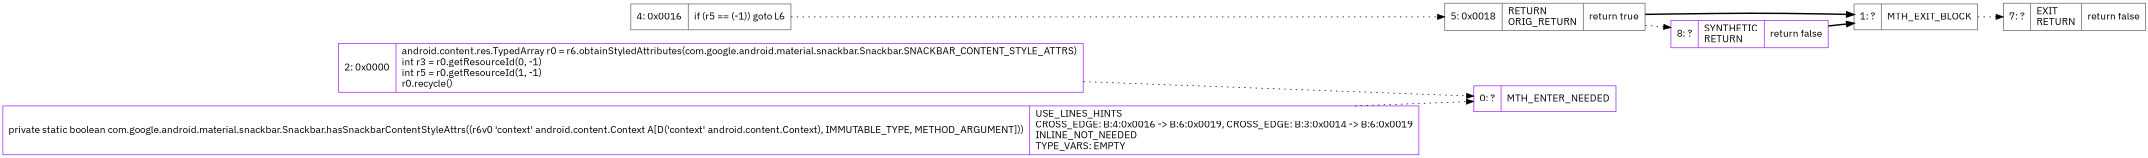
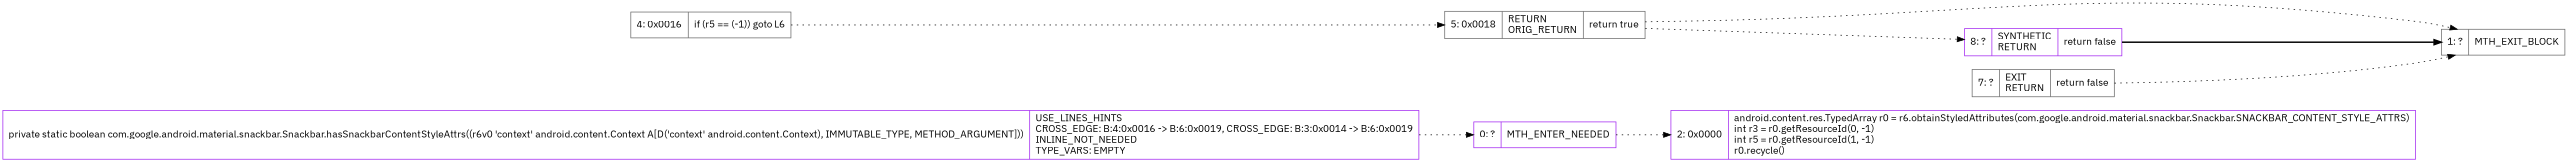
  digraph {
    fontname="IBM Plex Sans"
    rankdir=LR
    node [color=purple fontname="IBM Plex Sans" shape=record]
    edge [fontname="IBM Plex Sans" style=dotted]
    n1 [label="{0\:\ ?|MTH_ENTER_NEEDED\l}"]
    n2 [label="{2\:\ 0x0000|android.content.res.TypedArray r0 = r6.obtainStyledAttributes(com.google.android.material.snackbar.Snackbar.SNACKBAR_CONTENT_STYLE_ATTRS)\lint r3 = r0.getResourceId(0, \-1)\lint r5 = r0.getResourceId(1, \-1)\lr0.recycle()\l}"]
    n3 [color=gray40 label="{4\:\ 0x0016|if (r5 == (\-1)) goto L6\l}"]
    n4 [color=gray40 label="{5\:\ 0x0018|RETURN\lORIG_RETURN\l|return true\l}"]
    n5 [color=gray40 label="{7\:\ ?|EXIT\lRETURN\l|return false\l}"]
    n6 [color=gray40 label="{1\:\ ?|MTH_EXIT_BLOCK\l}"]
    n7 [label="{8\:\ ?|SYNTHETIC\lRETURN\l|return false\l}"]
    n8 [label="{private static boolean com.google.android.material.snackbar.Snackbar.hasSnackbarContentStyleAttrs((r6v0 'context' android.content.Context A[D('context' android.content.Context), IMMUTABLE_TYPE, METHOD_ARGUMENT]))  | USE_LINES_HINTS\lCROSS_EDGE: B:4:0x0016 \-\> B:6:0x0019, CROSS_EDGE: B:3:0x0014 \-\> B:6:0x0019\lINLINE_NOT_NEEDED\lTYPE_VARS: EMPTY\l}"]
-   n2 -> n1
+   n1 -> n2
    n3 -> n4
-   n4 -> n6 [style=bold]
+   n4 -> n6
    n4 -> n7
-   n6 -> n5
+   n5 -> n6
    n7 -> n6 [style=bold]
    n8 -> n1
  }
